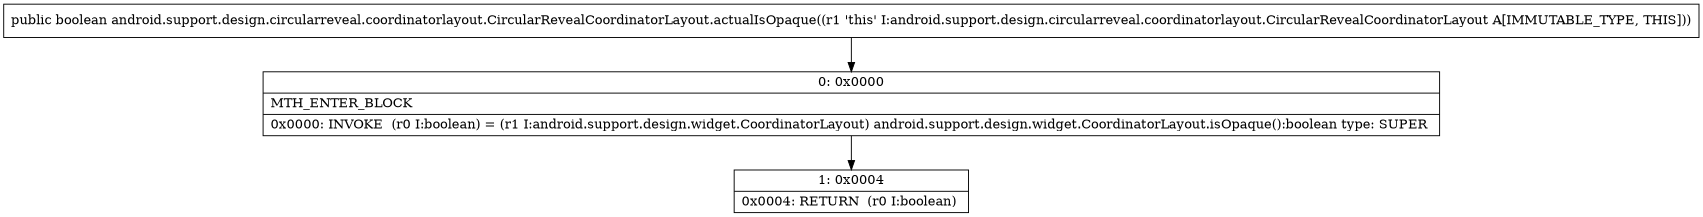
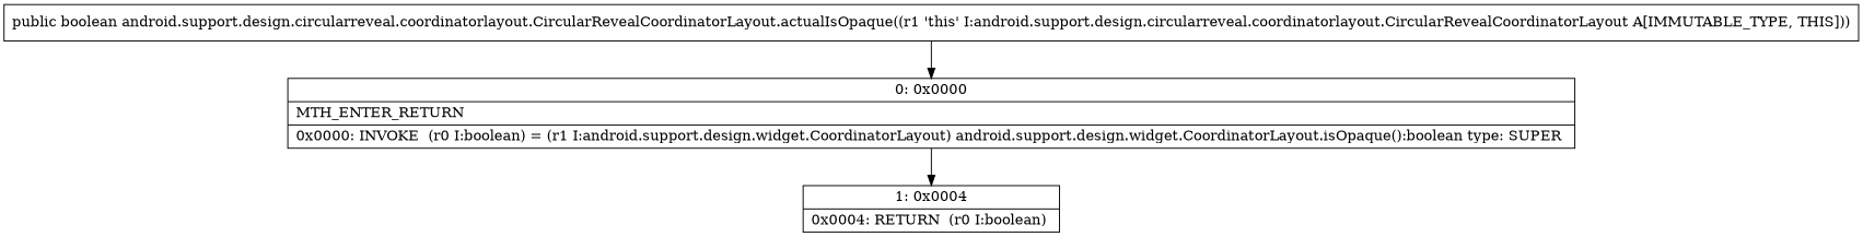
  digraph {
    node [shape=record]
-   n1 [label="{0\:\ 0x0000|MTH_ENTER_BLOCK\l|0x0000: INVOKE  (r0 I:boolean) = (r1 I:android.support.design.widget.CoordinatorLayout) android.support.design.widget.CoordinatorLayout.isOpaque():boolean type: SUPER \l}"]
+   n1 [label="{0\:\ 0x0000|MTH_ENTER_RETURN\l|0x0000: INVOKE  (r0 I:boolean) = (r1 I:android.support.design.widget.CoordinatorLayout) android.support.design.widget.CoordinatorLayout.isOpaque():boolean type: SUPER \l}"]
    n2 [label="{1\:\ 0x0004|0x0004: RETURN  (r0 I:boolean) \l}"]
    n3 [label="{public boolean android.support.design.circularreveal.coordinatorlayout.CircularRevealCoordinatorLayout.actualIsOpaque((r1 'this' I:android.support.design.circularreveal.coordinatorlayout.CircularRevealCoordinatorLayout A[IMMUTABLE_TYPE, THIS])) }"]
    n1 -> n2
    n3 -> n1
  }
